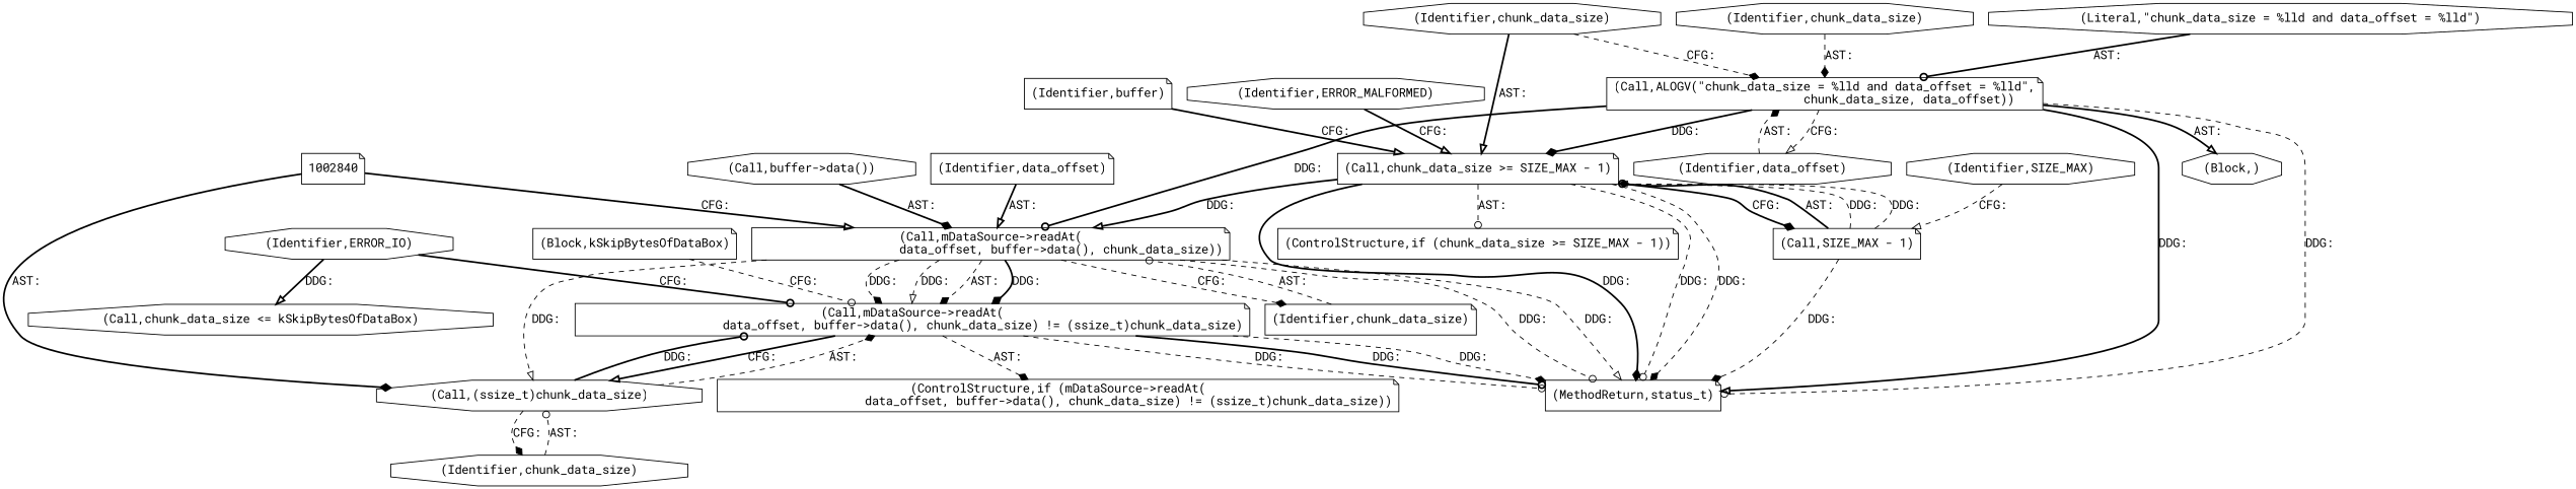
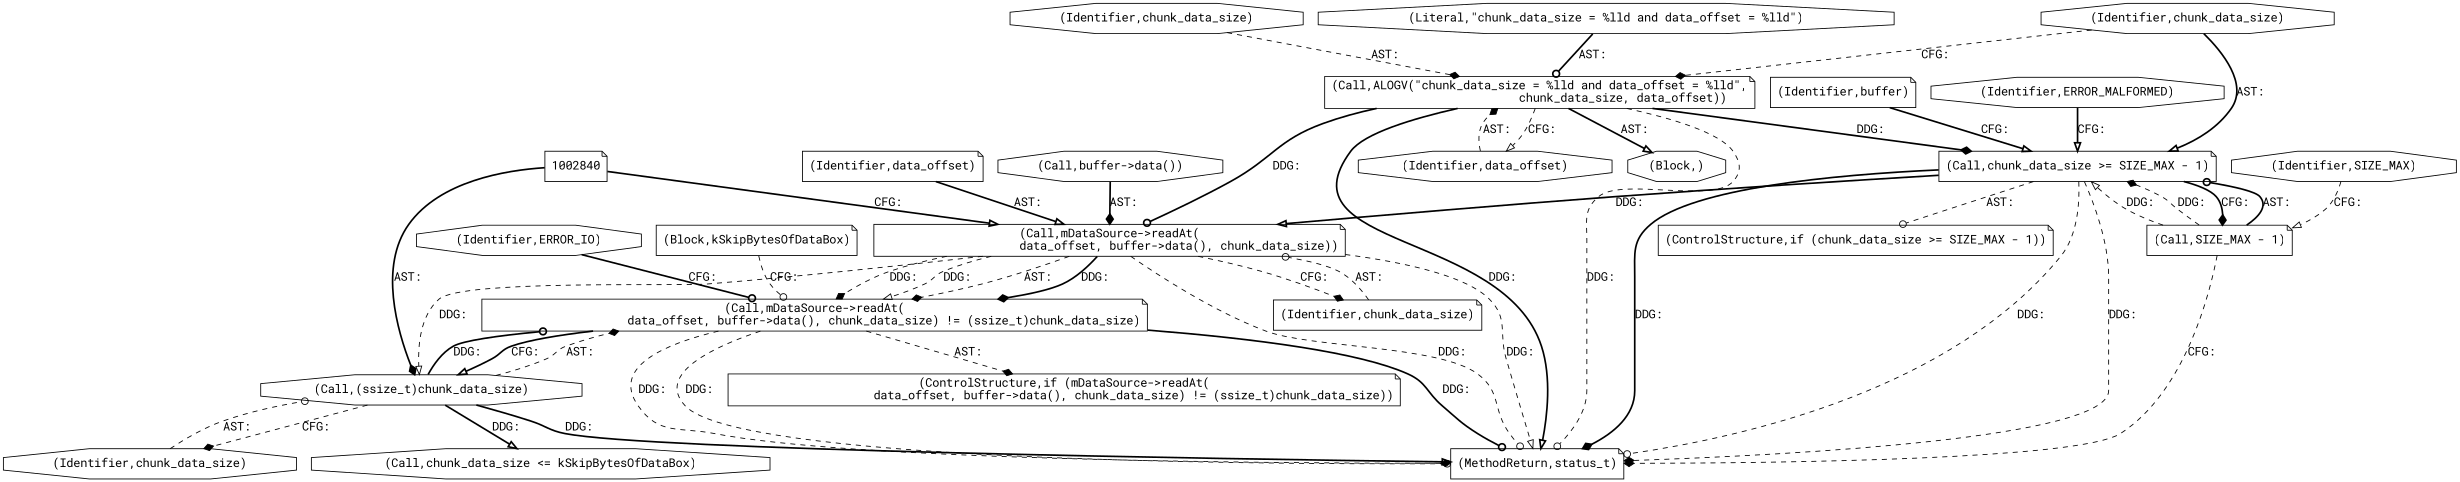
  digraph {
    fontname="Roboto Mono"
    node [fontname="Roboto Mono" shape=note]
    edge [arrowhead=diamond fontname="Roboto Mono" style=dashed]
    n1 [label="(Call,mDataSource->readAt(\n                    data_offset, buffer->data(), chunk_data_size) != (ssize_t)chunk_data_size)"]
    n2 [label="(Call,(ssize_t)chunk_data_size)" shape=octagon]
    n3 [label="(ControlStructure,if (mDataSource->readAt(\n                    data_offset, buffer->data(), chunk_data_size) != (ssize_t)chunk_data_size))"]
    n4 [label="(MethodReturn,status_t)"]
    n5 [label="(Call,chunk_data_size <= kSkipBytesOfDataBox)" shape=octagon]
    n6 [label="(Identifier,chunk_data_size)" shape=octagon]
    n7 [label="(Call,mDataSource->readAt(\n                    data_offset, buffer->data(), chunk_data_size))"]
    n8 [label="(Identifier,chunk_data_size)"]
    n9 [label="(Call,ALOGV(\"chunk_data_size = %lld and data_offset = %lld\",\n                        chunk_data_size, data_offset))"]
    n10 [label="(Call,chunk_data_size >= SIZE_MAX - 1)"]
    n11 [label="(Identifier,data_offset)" shape=octagon]
    n12 [label="(Block,)" shape=octagon]
    n13 [label="(Call,SIZE_MAX - 1)"]
    n14 [label="(ControlStructure,if (chunk_data_size >= SIZE_MAX - 1))"]
    n15 [label="(Identifier,chunk_data_size)" shape=octagon]
    n16 [label="(Identifier,buffer)"]
    n17 [label="(Identifier,data_offset)"]
    n18 [label="(Identifier,ERROR_MALFORMED)" shape=octagon]
    n19 [label="(Call,buffer->data())" shape=octagon]
    n20 [label="(Identifier,ERROR_IO)" shape=octagon]
    n21 [label="(Identifier,chunk_data_size)" shape=octagon]
    n22 [label="(Block,kSkipBytesOfDataBox)"]
    n23 [label="(Literal,\"chunk_data_size = %lld and data_offset = %lld\")" shape=octagon]
    n24 [label="(Identifier,SIZE_MAX)" shape=octagon]
    1002840
    n1 -> n2 [arrowhead=onormal label="CFG: " style=bold]
    n1 -> n3 [label="AST: "]
    n1 -> n4 [arrowhead=odot label="DDG: "]
    n1 -> n4 [arrowhead=odot label="DDG: " style=bold]
    n1 -> n4 [label="DDG: "]
    n2 -> n1 [label="AST: "]
    n2 -> n1 [arrowhead=odot label="DDG: " style=bold]
-   n20 -> n5 [arrowhead=onormal label="DDG: " style=bold]
+   n2 -> n4 [arrowhead=onormal label="DDG: " style=bold]
+   n2 -> n5 [arrowhead=onormal label="DDG: " style=bold]
    n2 -> n6 [label="CFG: "]
    n6 -> n2 [arrowhead=odot label="AST: "]
    n7 -> n1 [label="AST: "]
    n7 -> n1 [label="DDG: " style=bold]
    n7 -> n1 [label="DDG: "]
    n7 -> n1 [arrowhead=onormal label="DDG: "]
    n7 -> n2 [arrowhead=onormal label="DDG: "]
    n7 -> n4 [arrowhead=odot label="DDG: "]
    n7 -> n4 [arrowhead=onormal label="DDG: "]
    n7 -> n8 [label="CFG: "]
    n8 -> n7 [arrowhead=odot label="AST: "]
    n9 -> n4 [arrowhead=odot label="DDG: "]
    n9 -> n4 [arrowhead=onormal label="DDG: " style=bold]
    n9 -> n7 [arrowhead=odot label="DDG: " style=bold]
    n9 -> n10 [label="DDG: " style=bold]
    n9 -> n11 [arrowhead=onormal label="CFG: "]
    n9 -> n12 [arrowhead=onormal label="AST: " style=bold]
    n10 -> n4 [label="DDG: " style=bold]
    n10 -> n4 [arrowhead=odot label="DDG: "]
    n10 -> n4 [label="DDG: "]
    n10 -> n7 [arrowhead=onormal label="DDG: " style=bold]
    n10 -> n13 [label="CFG: " style=bold]
    n10 -> n14 [arrowhead=odot label="AST: "]
    n11 -> n9 [label="AST: "]
-   n13 -> n4 [label="DDG: "]
+   n13 -> n4 [label="CFG: "]
    n13 -> n10 [arrowhead=odot label="AST: " style=bold]
    n13 -> n10 [arrowhead=onormal label="DDG: "]
    n13 -> n10 [label="DDG: "]
    n15 -> n9 [label="CFG: "]
    n15 -> n10 [arrowhead=onormal label="AST: " style=bold]
    n16 -> n10 [arrowhead=onormal label="CFG: " style=bold]
    n17 -> n7 [arrowhead=onormal label="AST: " style=bold]
    n18 -> n10 [arrowhead=onormal label="CFG: " style=bold]
    n19 -> n7 [label="AST: " style=bold]
    n20 -> n1 [arrowhead=odot label="CFG: " style=bold]
    n21 -> n9 [label="AST: "]
    n22 -> n1 [arrowhead=odot label="CFG: "]
    n23 -> n9 [arrowhead=odot label="AST: " style=bold]
    n24 -> n13 [arrowhead=onormal label="CFG: "]
    1002840 -> n2 [label="AST: " style=bold]
    1002840 -> n7 [arrowhead=onormal label="CFG: " style=bold]
  }
